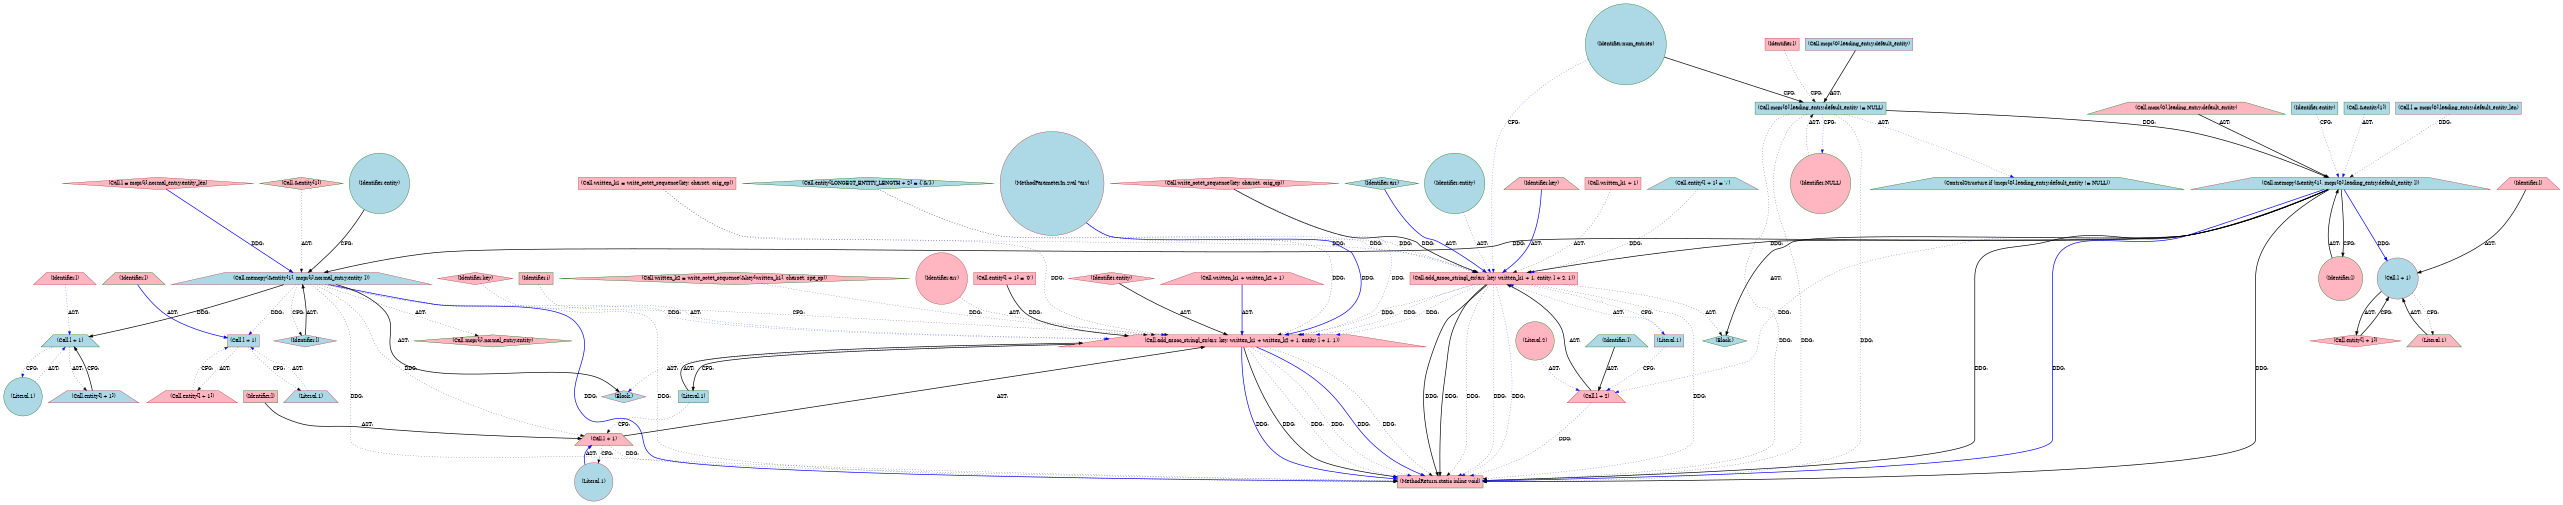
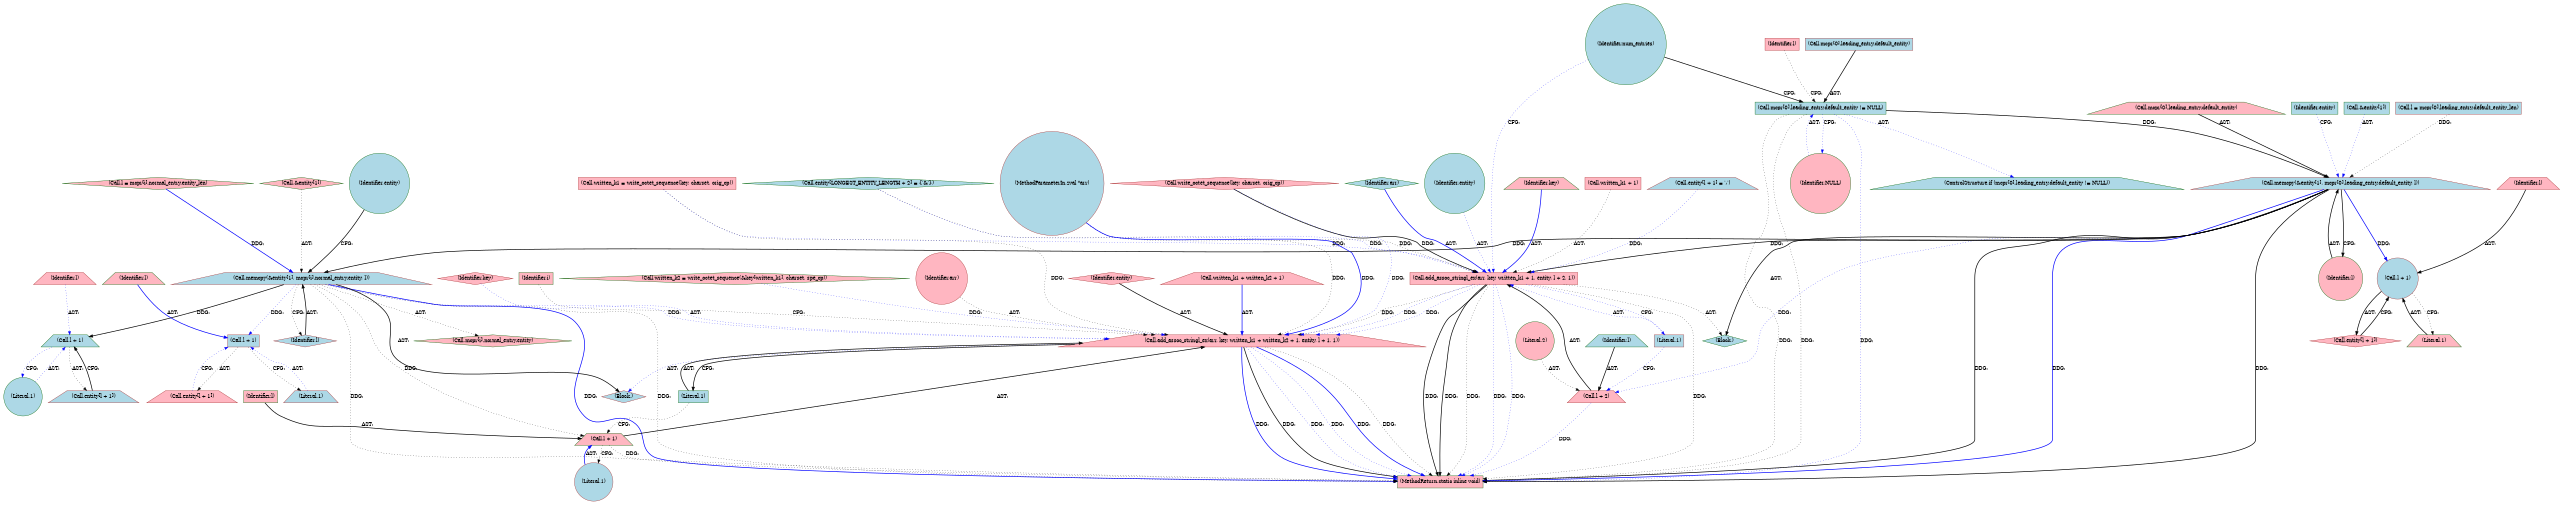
  digraph {
    node [color=brown fillcolor=lightpink shape=trapezium style=filled]
    edge [color=black style=dotted]
    n1 [color=darkgreen fillcolor=lightblue label="(Call,mcpr[0].leading_entry.default_entity != NULL)" shape=box]
    n2 [fillcolor=lightblue label="(Call,memcpy(&entity[1], mcpr[0].leading_entry.default_entity, l))"]
    n3 [color=darkgreen fillcolor=lightblue label="(ControlStructure,if (mcpr[0].leading_entry.default_entity != NULL))"]
    n4 [color=darkgreen label="(Identifier,NULL)" shape=circle]
    n5 [color=darkgreen label="(MethodReturn,static inline void)" shape=box]
    n6 [fillcolor=lightblue label="(Call,l + 1)" shape=circle]
    n7 [label="(Call,add_assoc_stringl_ex(arr, key, written_k1 + 1, entity, l + 2, 1))" shape=box]
    n8 [label="(Call,l + 2)"]
    n9 [fillcolor=lightblue label="(Call,memcpy(&entity[1], mcpr[i].normal_entry.entity, l))"]
    n10 [color=darkgreen fillcolor=lightblue label="(Block,)" shape=diamond]
    n11 [color=darkgreen label="(Identifier,l)" shape=circle]
    n12 [label="(Call,entity[l + 1])" shape=diamond]
    n13 [color=darkgreen label="(Literal,1)"]
    n14 [label="(Call,add_assoc_stringl_ex(arr, key, written_k1 + written_k2 + 1, entity, l + 1, 1))"]
    n15 [fillcolor=lightblue label="(Literal,1)" shape=box]
    n16 [fillcolor=lightblue label="(Block,)" shape=diamond]
    n17 [color=darkgreen fillcolor=lightblue label="(Call,l + 1)"]
    n18 [fillcolor=lightblue label="(Call,l + 1)" shape=box]
    n19 [color=darkgreen label="(Call,l + 1)"]
    n20 [fillcolor=lightblue label="(Identifier,l)" shape=diamond]
    n21 [color=darkgreen label="(Call,mcpr[i].normal_entry.entity)" shape=diamond]
    n22 [color=darkgreen fillcolor=lightblue label="(Literal,1)" shape=box]
    n23 [color=darkgreen label="(Literal,2)" shape=circle]
    n24 [color=darkgreen fillcolor=lightblue label="(Literal,1)" shape=circle]
    n25 [fillcolor=lightblue label="(Call,entity[l + 1])"]
    n26 [label="(Call,entity[l + 1])"]
    n27 [fillcolor=lightblue label="(Literal,1)"]
    n28 [fillcolor=lightblue label="(Literal,1)" shape=circle]
    n29 [color=darkgreen fillcolor=lightblue label="(Identifier,entity)" shape=box]
    n30 [color=darkgreen label="(Identifier,key)"]
    n31 [label="(Identifier,l)"]
    n32 [label="(Call,written_k1 = write_octet_sequence(key, charset, orig_cp))" shape=box]
    n33 [label="(Call,written_k1 + 1)" shape=box]
    n34 [label="(Identifier,key)" shape=diamond]
    n35 [fillcolor=lightblue label="(Call,entity[l + 1] = ';')"]
    n36 [color=darkgreen label="(Identifier,l)"]
-   n37 [label="(Call,l = mcpr[i].normal_entry.entity_len)" shape=diamond]
+   n37 [color=darkgreen label="(Call,l = mcpr[i].normal_entry.entity_len)" shape=diamond]
    n38 [color=darkgreen label="(Identifier,i)" shape=box]
    n39 [color=darkgreen label="(Call,&entity[1])" shape=diamond]
    n40 [color=darkgreen fillcolor=lightblue label="(Identifier,entity)" shape=circle]
    n41 [label="(Identifier,l)" shape=box]
    n42 [color=darkgreen fillcolor=lightblue label="(Call,&entity[1])" shape=box]
    n43 [color=darkgreen label="(Identifier,l)" shape=box]
    n44 [color=darkgreen label="(Call,written_k2 = write_octet_sequence(&key[written_k1], charset, spe_cp))" shape=diamond]
    n45 [label="(Identifier,arr)" shape=circle]
-   n46 [label="(Call,entity[l + 1] = '\0')" shape=box]
    n47 [color=darkgreen fillcolor=lightblue label="(Identifier,l)"]
    n48 [color=darkgreen fillcolor=lightblue label="(Call,entity[LONGEST_ENTITY_LENGTH + 2] = {'&'})" shape=diamond]
    n49 [label="(Identifier,entity)" shape=diamond]
    n50 [fillcolor=lightblue label="(Call,mcpr[0].leading_entry.default_entity)" shape=box]
    n51 [color=darkgreen fillcolor=lightblue label="(Identifier,arr)" shape=diamond]
    n52 [fillcolor=lightblue label="(Call,l = mcpr[0].leading_entry.default_entity_len)" shape=box]
    n53 [label="(Identifier,l)"]
    n54 [color=darkgreen label="(Call,mcpr[0].leading_entry.default_entity)"]
    n55 [label="(Call,written_k1 + written_k2 + 1)"]
    n56 [fillcolor=lightblue label="(MethodParameterIn,zval *arr)" shape=circle]
    n57 [color=darkgreen fillcolor=lightblue label="(Identifier,entity)" shape=circle]
    n58 [label="(Call,write_octet_sequence(key, charset, orig_cp))" shape=diamond]
    n59 [color=darkgreen fillcolor=lightblue label="(Identifier,num_entries)" shape=circle]
    n1 -> n2 [label="DDG: " style=bold]
    n1 -> n3 [color=blue label="AST: "]
    n1 -> n4 [color=blue label="CFG: "]
    n1 -> n5 [label="DDG: "]
    n1 -> n5 [label="DDG: "]
    n1 -> n5 [color=blue label="DDG: "]
    n2 -> n5 [label="DDG: " style=bold]
    n2 -> n5 [color=blue label="DDG: " style=bold]
    n2 -> n5 [label="DDG: " style=bold]
    n2 -> n6 [color=blue label="DDG: " style=bold]
    n2 -> n7 [label="DDG: " style=bold]
    n2 -> n8 [color=blue label="DDG: "]
    n2 -> n9 [label="DDG: " style=bold]
    n2 -> n10 [label="AST: " style=bold]
    n2 -> n11 [label="CFG: " style=bold]
-   n4 -> n1 [label="AST: "]
+   n4 -> n1 [color=blue label="AST: "]
    n6 -> n12 [label="AST: " style=bold]
    n6 -> n13 [label="CFG: "]
    n7 -> n5 [label="DDG: " style=bold]
    n7 -> n5 [label="DDG: "]
    n7 -> n5 [color=blue label="DDG: "]
    n7 -> n5 [color=blue label="DDG: "]
    n7 -> n5 [label="DDG: "]
    n7 -> n5 [label="DDG: " style=bold]
    n7 -> n10 [label="AST: "]
    n7 -> n14 [label="DDG: "]
    n7 -> n14 [color=blue label="DDG: "]
    n7 -> n14 [color=blue label="DDG: "]
    n7 -> n15 [color=blue label="CFG: "]
    n8 -> n5 [color=blue label="DDG: "]
    n8 -> n7 [label="AST: " style=bold]
    n9 -> n5 [label="DDG: "]
    n9 -> n5 [color=blue label="DDG: " style=bold]
    n9 -> n5 [label="DDG: "]
    n9 -> n14 [color=blue label="DDG: "]
    n9 -> n16 [label="AST: " style=bold]
    n9 -> n17 [label="DDG: " style=bold]
    n9 -> n18 [color=blue label="DDG: "]
    n9 -> n19 [label="DDG: "]
    n9 -> n20 [label="CFG: "]
    n9 -> n21 [label="AST: "]
    n11 -> n2 [label="AST: " style=bold]
    n12 -> n6 [label="CFG: " style=bold]
    n13 -> n6 [label="AST: " style=bold]
    n14 -> n5 [color=blue label="DDG: " style=bold]
    n14 -> n5 [label="DDG: " style=bold]
    n14 -> n5 [color=blue label="DDG: "]
    n14 -> n5 [color=blue label="DDG: "]
    n14 -> n5 [color=blue label="DDG: " style=bold]
    n14 -> n5 [label="DDG: "]
    n14 -> n16 [color=blue label="AST: "]
    n14 -> n22 [label="CFG: " style=bold]
    n15 -> n7 [color=blue label="AST: "]
    n15 -> n8 [color=blue label="CFG: "]
    n17 -> n24 [color=blue label="CFG: "]
    n17 -> n25 [label="AST: "]
    n18 -> n26 [label="AST: "]
    n18 -> n27 [label="CFG: "]
    n19 -> n5 [label="DDG: "]
    n19 -> n14 [label="AST: " style=bold]
    n19 -> n28 [label="CFG: "]
    n20 -> n9 [label="AST: " style=bold]
    n22 -> n14 [label="AST: " style=bold]
    n22 -> n19 [label="CFG: "]
-   n23 -> n8 [color=blue label="AST: "]
+   n23 -> n8 [label="AST: "]
    n24 -> n17 [color=blue label="AST: "]
    n25 -> n17 [label="CFG: " style=bold]
    n26 -> n18 [color=blue label="CFG: "]
    n27 -> n18 [color=blue label="AST: "]
    n28 -> n19 [color=blue label="AST: " style=bold]
    n29 -> n2 [color=blue label="CFG: "]
    n30 -> n7 [color=blue label="AST: " style=bold]
    n31 -> n6 [label="AST: " style=bold]
    n32 -> n7 [color=blue label="DDG: "]
    n32 -> n14 [label="DDG: "]
    n33 -> n7 [label="AST: "]
    n34 -> n14 [color=blue label="AST: "]
    n35 -> n7 [color=blue label="DDG: "]
    n36 -> n18 [color=blue label="AST: " style=bold]
    n37 -> n9 [color=blue label="DDG: " style=bold]
    n38 -> n14 [label="CFG: "]
    n39 -> n9 [label="AST: "]
    n40 -> n9 [label="CFG: " style=bold]
    n41 -> n1 [label="CFG: "]
    n42 -> n2 [color=blue label="AST: "]
    n43 -> n19 [label="AST: " style=bold]
    n44 -> n14 [color=blue label="DDG: "]
    n45 -> n14 [label="AST: "]
-   n46 -> n14 [label="DDG: " style=bold]
    n47 -> n8 [label="AST: " style=bold]
    n48 -> n7 [color=blue label="DDG: "]
    n48 -> n14 [label="DDG: "]
    n49 -> n14 [label="AST: " style=bold]
    n50 -> n1 [label="AST: " style=bold]
    n51 -> n7 [color=blue label="AST: " style=bold]
    n52 -> n2 [label="DDG: "]
    n53 -> n17 [color=blue label="AST: "]
    n54 -> n2 [label="AST: " style=bold]
    n55 -> n14 [color=blue label="AST: " style=bold]
    n56 -> n7 [label="DDG: "]
    n56 -> n14 [color=blue label="DDG: " style=bold]
    n57 -> n7 [color=blue label="AST: "]
    n58 -> n7 [label="DDG: " style=bold]
    n58 -> n14 [color=blue label="DDG: "]
    n59 -> n1 [label="CFG: " style=bold]
    n59 -> n7 [color=blue label="CFG: "]
  }
